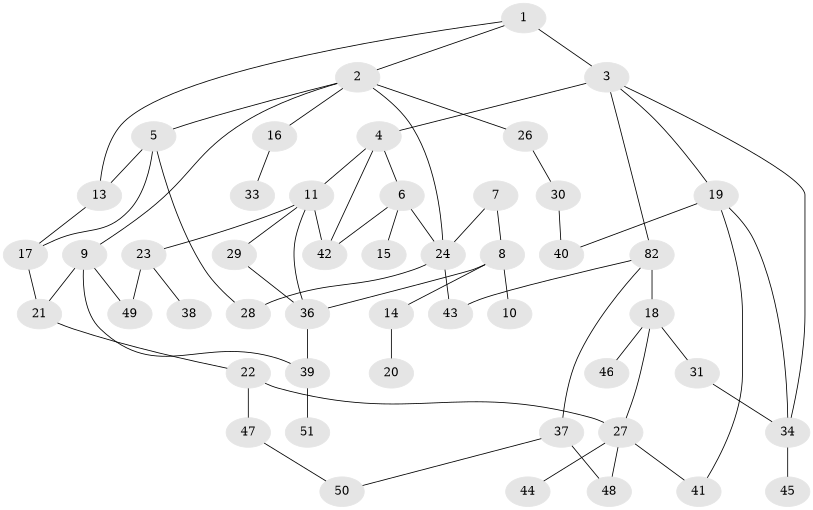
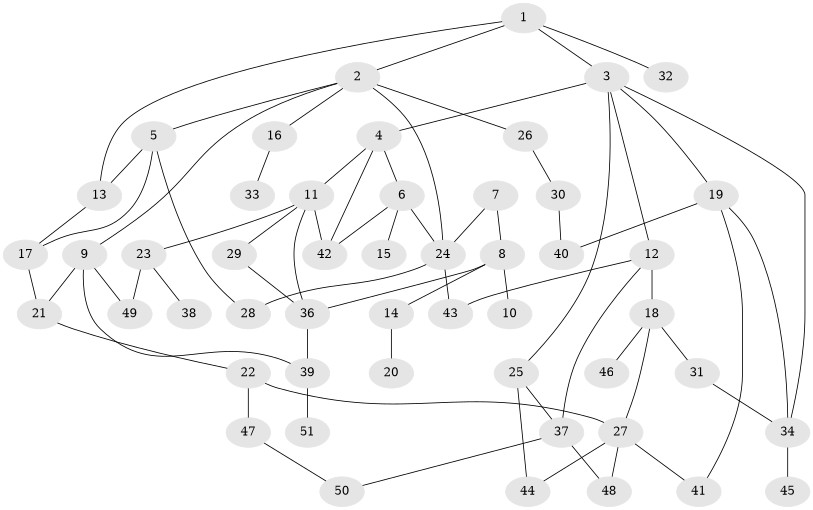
  graph {
    node [color=gray90 style=filled]
    1
    2
    3
    13
+   32
    5
    9
    16
    24
    26
    4
-   12 [label=82]
+   12
    19
+   25
    34
    17
    28
    21
    39
    49
    33
    43
    30
    6
    11
    42
    18
    37
    40
    41
    44
    45
    15
    36
    23
    29
    7
    8
    10
    14
    20
    22
    51
    38
    27
    31
    46
    48
    50
    47
    1 -- 2
    1 -- 3
    1 -- 13
+   1 -- 32
    2 -- 5
    2 -- 9
    2 -- 16
    2 -- 24
    2 -- 26
    3 -- 4
    3 -- 12
    3 -- 19
+   3 -- 25
    3 -- 34
    13 -- 17
    5 -- 13
    5 -- 17
    5 -- 28
    9 -- 21
    9 -- 39
    9 -- 49
    16 -- 33
    24 -- 28
    24 -- 43
    26 -- 30
    4 -- 6
    4 -- 11
    4 -- 42
    12 -- 43
    12 -- 18
    12 -- 37
    19 -- 34
    19 -- 40
    19 -- 41
+   25 -- 37
+   25 -- 44
    34 -- 45
    17 -- 21
    21 -- 22
    39 -- 51
    30 -- 40
    6 -- 24
    6 -- 42
    6 -- 15
    11 -- 42
    11 -- 36
    11 -- 23
    11 -- 29
    18 -- 27
    18 -- 31
    18 -- 46
    37 -- 48
    37 -- 50
    36 -- 39
    23 -- 49
    23 -- 38
    29 -- 36
    7 -- 24
    7 -- 8
    8 -- 36
    8 -- 10
    8 -- 14
    14 -- 20
    22 -- 27
    22 -- 47
    27 -- 41
    27 -- 44
    27 -- 48
    31 -- 34
    47 -- 50
  }
